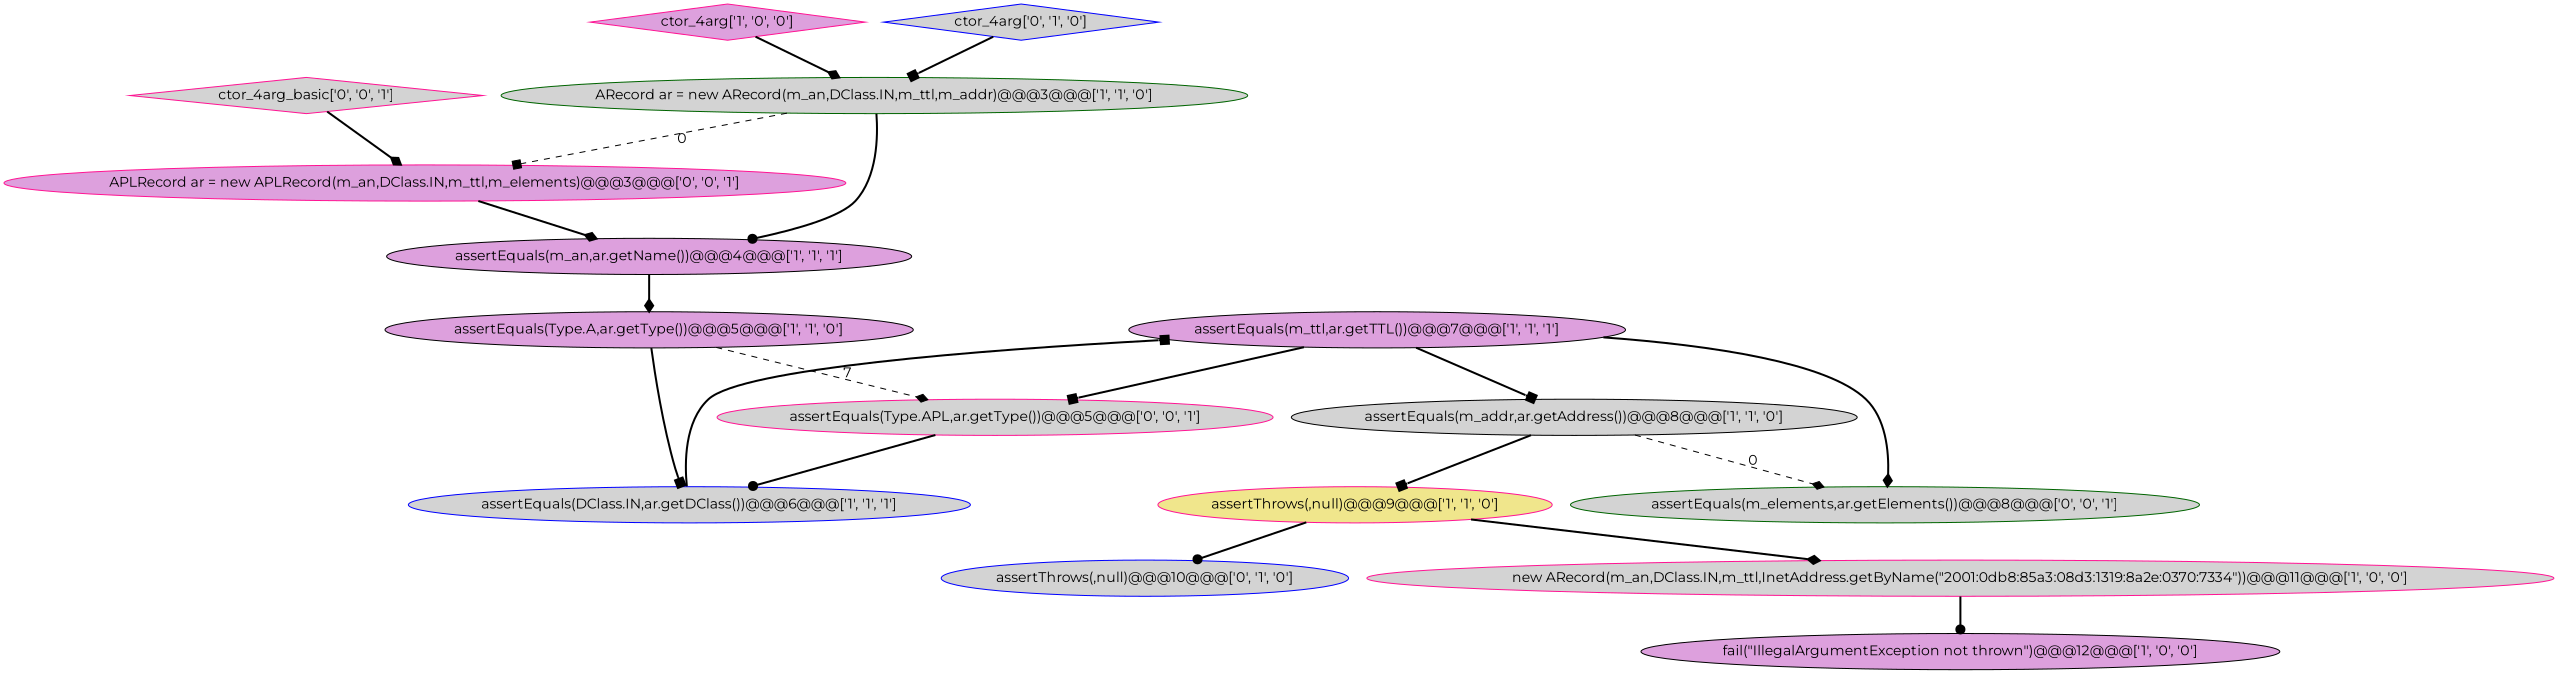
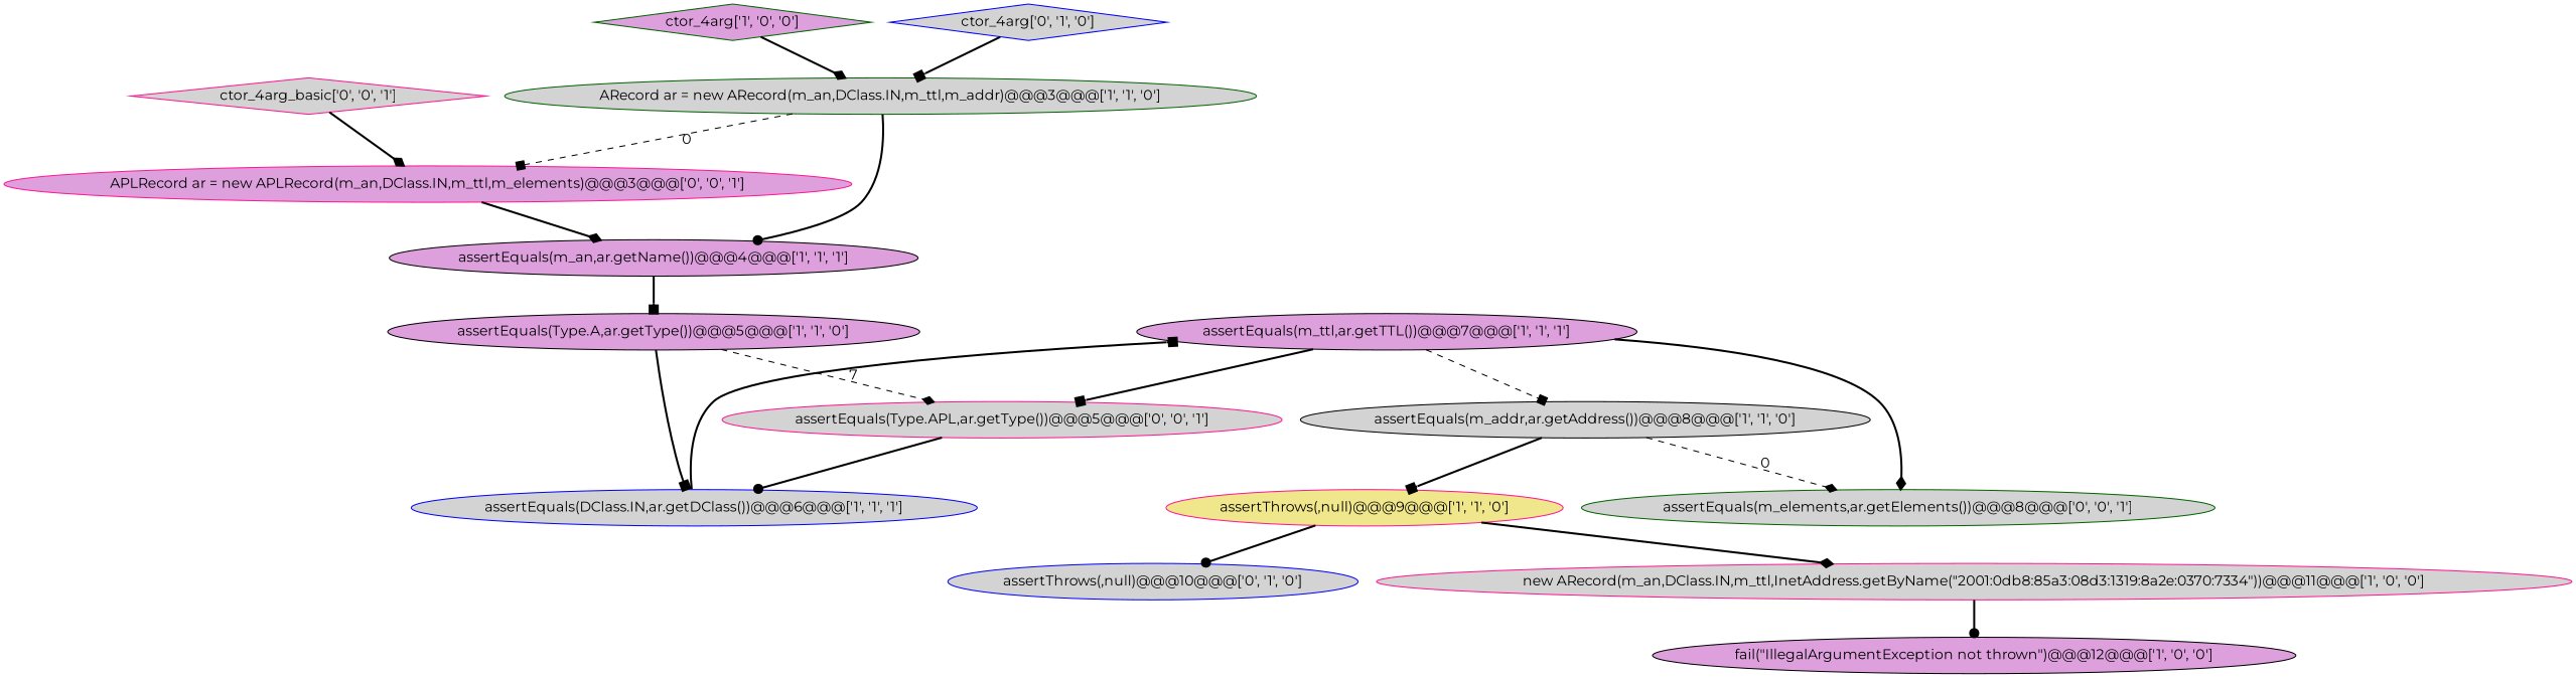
  digraph {
    fontname=Montserrat
    node [color=black fillcolor=lightgrey fontname=Montserrat shape=ellipse style=filled]
    edge [arrowhead=box fontname=Montserrat style=bold]
    n1 [color=blue label="assertThrows(,null)@@@10@@@['0', '1', '0']"]
    n2 [fillcolor=plum label="fail(\"IllegalArgumentException not thrown\")@@@12@@@['1', '0', '0']"]
    n3 [color=deeppink fillcolor=plum label="APLRecord ar = new APLRecord(m_an,DClass.IN,m_ttl,m_elements)@@@3@@@['0', '0', '1']"]
    n4 [fillcolor=plum label="assertEquals(m_an,ar.getName())@@@4@@@['1', '1', '1']"]
    n5 [fillcolor=plum label="assertEquals(Type.A,ar.getType())@@@5@@@['1', '1', '0']"]
    n6 [color=deeppink fillcolor=khaki label="assertThrows(,null)@@@9@@@['1', '1', '0']"]
    n7 [color=deeppink label="new ARecord(m_an,DClass.IN,m_ttl,InetAddress.getByName(\"2001:0db8:85a3:08d3:1319:8a2e:0370:7334\"))@@@11@@@['1', '0', '0']"]
    n8 [label="assertEquals(m_addr,ar.getAddress())@@@8@@@['1', '1', '0']"]
    n9 [color=darkgreen label="assertEquals(m_elements,ar.getElements())@@@8@@@['0', '0', '1']"]
    n10 [color=deeppink label="assertEquals(Type.APL,ar.getType())@@@5@@@['0', '0', '1']"]
    n11 [color=blue label="assertEquals(DClass.IN,ar.getDClass())@@@6@@@['1', '1', '1']"]
    n12 [fillcolor=plum label="assertEquals(m_ttl,ar.getTTL())@@@7@@@['1', '1', '1']"]
    n13 [color=darkgreen label="ARecord ar = new ARecord(m_an,DClass.IN,m_ttl,m_addr)@@@3@@@['1', '1', '0']"]
-   n14 [color=deeppink fillcolor=plum label="ctor_4arg['1', '0', '0']" shape=diamond]
+   n14 [color=darkgreen fillcolor=plum label="ctor_4arg['1', '0', '0']" shape=diamond]
    n15 [color=blue label="ctor_4arg['0', '1', '0']" shape=diamond]
    n16 [color=deeppink label="ctor_4arg_basic['0', '0', '1']" shape=diamond]
    n3 -> n4 [arrowhead=diamond]
-   n4 -> n5 [arrowhead=diamond]
+   n4 -> n5
    n5 -> n10 [arrowhead=diamond label=7 style=dashed]
    n5 -> n11
    n6 -> n1 [arrowhead=dot]
    n6 -> n7 [arrowhead=diamond]
    n7 -> n2 [arrowhead=dot]
    n8 -> n6
    n8 -> n9 [arrowhead=diamond label=0 style=dashed]
    n10 -> n11 [arrowhead=dot]
    n11 -> n12
-   n12 -> n8
+   n12 -> n8 [style=dashed]
    n12 -> n9 [arrowhead=diamond]
    n12 -> n10
    n13 -> n3 [label=0 style=dashed]
    n13 -> n4 [arrowhead=dot]
    n14 -> n13 [arrowhead=diamond]
    n15 -> n13
    n16 -> n3 [arrowhead=diamond]
  }
